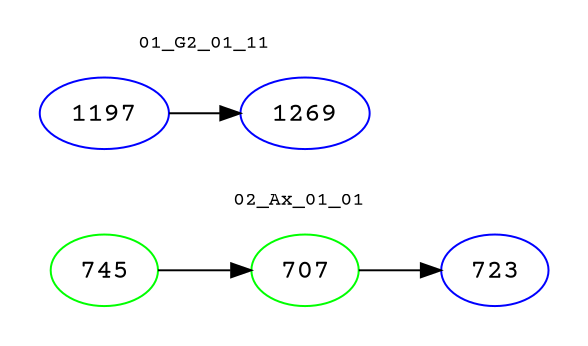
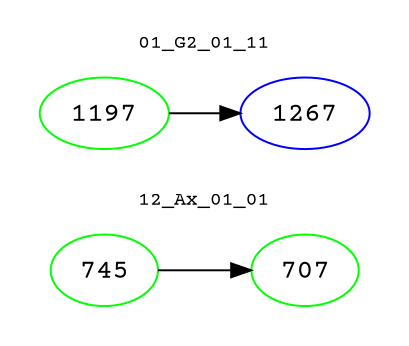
  digraph {
    fontname="Courier Prime"
    rankdir=LR
    node [color=green fontname="Courier Prime"]
    edge [color=black fontname="Courier Prime"]
    n1 [label=745]
    n2 [label=707]
-   n3 [color=blue label=723]
-   n4 [color=blue label=1197]
-   n5 [color=blue label=1269]
+   n4 [label=1197]
+   n5 [color=blue label=1267]
    subgraph cluster_1 {
      color=white
      fontsize=10
-     label="02_Ax_01_01"
+     label="12_Ax_01_01"
      n1
      n2
-     n3
    }
    subgraph cluster_2 {
      color=white
      fontsize=10
      label="01_G2_01_11"
      n4
      n5
    }
    n1 -> n2
-   n2 -> n3
    n4 -> n5
  }
